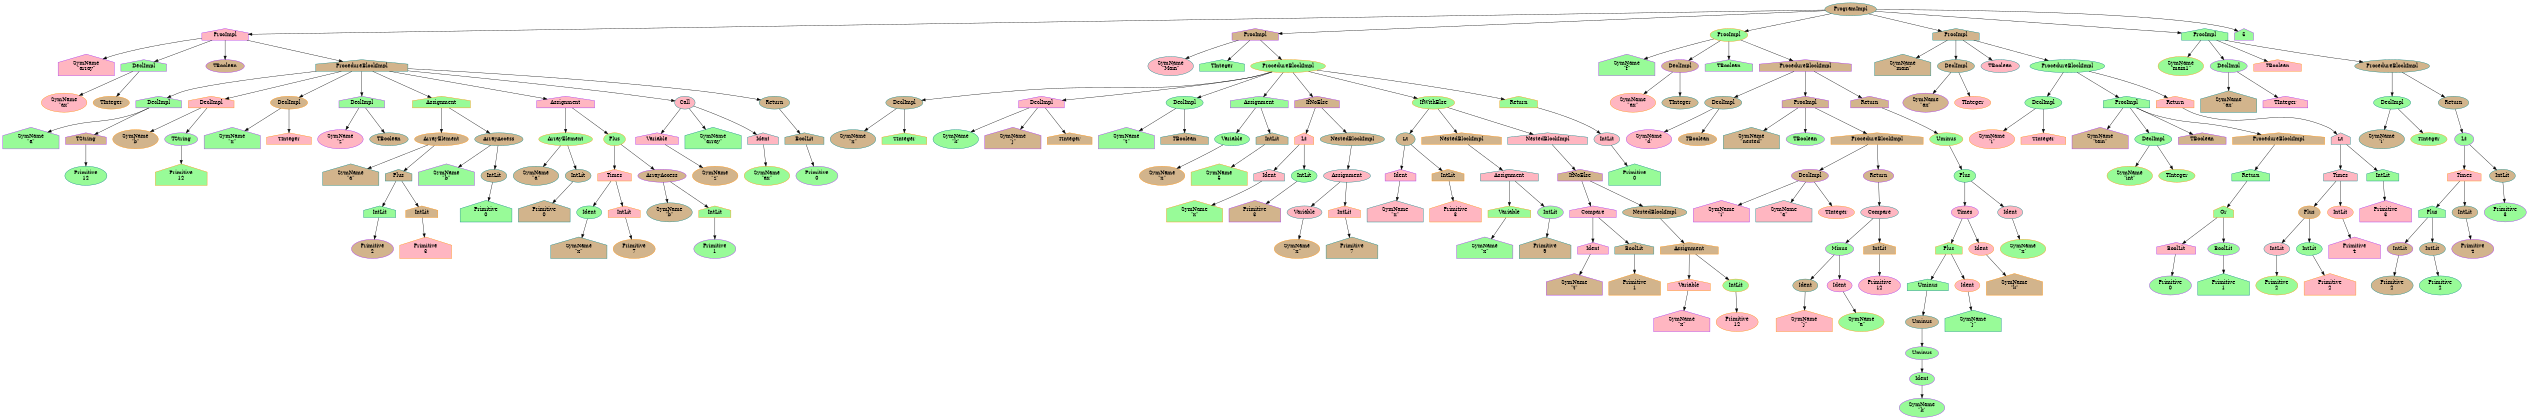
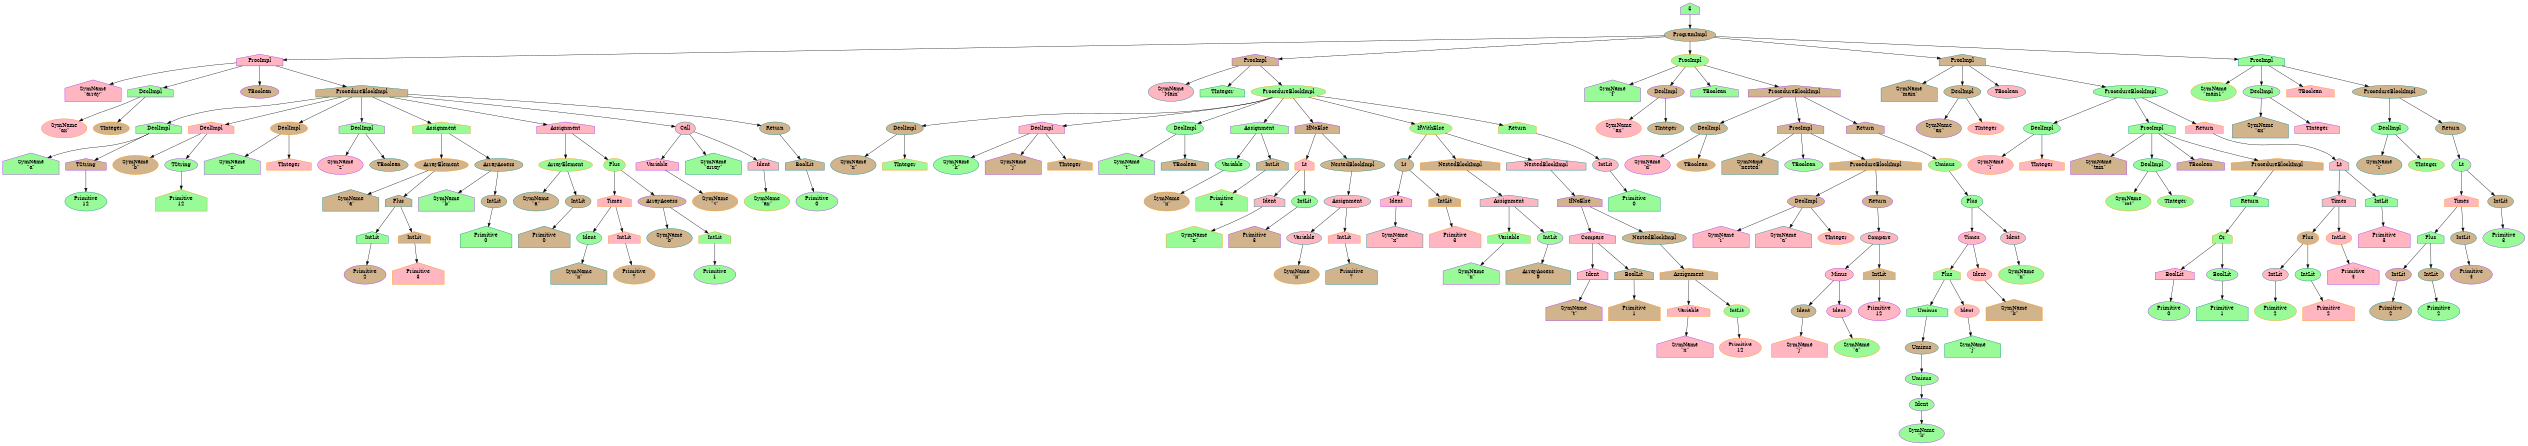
  digraph {
    node [color=teal fillcolor=tan shape=ellipse style=filled]
    n1 [label=ProgramImpl]
    n2 [color=purple fillcolor=lightpink label=ProcImpl shape=house]
    n3 [color=purple label=ProcImpl shape=house]
    n4 [color=darkorange fillcolor=palegreen label=ProcImpl]
    n5 [label=ProcImpl shape=house]
    n6 [fillcolor=palegreen label=ProcImpl shape=house]
    n7 [color=purple fillcolor=palegreen label=5 shape=house]
    n8 [color=purple fillcolor=lightpink label="SymName\n\"array\"" shape=house]
    n9 [color=purple fillcolor=palegreen label=DeclImpl shape=house]
    n10 [color=purple label=TBoolean]
    n11 [label=ProcedureBlockImpl shape=house]
    n12 [fillcolor=lightpink label="SymName\n\"Main\""]
    n13 [fillcolor=palegreen label=TInteger shape=house]
    n14 [color=darkorange fillcolor=palegreen label=ProcedureBlockImpl]
    n15 [color=purple fillcolor=palegreen label="SymName\n\"f\"" shape=house]
    n16 [color=purple label=DeclImpl]
    n17 [color=purple fillcolor=palegreen label=TBoolean shape=house]
    n18 [color=purple label=ProcedureBlockImpl shape=house]
    n19 [label="SymName\n\"main\"" shape=house]
    n20 [label=DeclImpl]
    n21 [fillcolor=lightpink label=TBoolean]
    n22 [fillcolor=palegreen label=ProcedureBlockImpl]
    n23 [color=darkorange fillcolor=palegreen label="SymName\n\"main1\""]
    n24 [color=purple fillcolor=palegreen label=DeclImpl]
    n25 [color=darkorange fillcolor=lightpink label=TBoolean shape=house]
    n26 [label=ProcedureBlockImpl]
    n27 [color=darkorange fillcolor=lightpink label="SymName\n\"ax\""]
    n28 [color=darkorange label=TInteger]
    n29 [color=purple fillcolor=palegreen label=DeclImpl shape=house]
    n30 [color=darkorange fillcolor=lightpink label=DeclImpl shape=house]
    n31 [color=darkorange label=DeclImpl]
    n32 [color=purple fillcolor=palegreen label=DeclImpl shape=house]
    n33 [color=darkorange fillcolor=palegreen label=Assignment shape=house]
    n34 [color=purple fillcolor=lightpink label=Assignment shape=house]
    n35 [fillcolor=lightpink label=Call]
    n36 [label=Return]
    n37 [color=purple fillcolor=palegreen label="SymName\n\"a\"" shape=house]
    n38 [color=purple label=TString shape=house]
    n39 [color=darkorange label="SymName\n\"b\""]
    n40 [color=purple fillcolor=palegreen label=TString]
    n41 [color=purple fillcolor=palegreen label="SymName\n\"x\"" shape=house]
    n42 [color=darkorange fillcolor=lightpink label=TInteger shape=house]
    n43 [color=purple fillcolor=lightpink label="SymName\n\"z\""]
    n44 [label=TBoolean]
    n45 [color=darkorange label=ArrayElement]
    n46 [label=ArrayAccess]
    n47 [color=darkorange fillcolor=palegreen label=ArrayElement]
    n48 [color=darkorange fillcolor=palegreen label=Plus]
    n49 [color=purple fillcolor=lightpink label=Variable shape=house]
    n50 [fillcolor=palegreen label="SymName\n\"array\"" shape=house]
    n51 [fillcolor=lightpink label=Ident shape=house]
    n52 [label=BoolLit shape=house]
    n53 [fillcolor=palegreen label="Primitive\n12"]
    n54 [color=darkorange fillcolor=palegreen label="Primitive\n12" shape=house]
    n55 [label="SymName\n\"a\"" shape=house]
    n56 [label=Plus shape=house]
    n57 [color=purple fillcolor=palegreen label="SymName\n\"b\"" shape=house]
    n58 [label=IntLit]
    n59 [fillcolor=palegreen label=IntLit shape=house]
    n60 [color=darkorange label=IntLit shape=house]
    n61 [color=purple label="Primitive\n2"]
    n62 [color=darkorange fillcolor=lightpink label="Primitive\n3" shape=house]
    n63 [fillcolor=palegreen label="Primitive\n0" shape=house]
    n64 [label="SymName\n\"a\""]
    n65 [label=IntLit]
    n66 [color=darkorange fillcolor=lightpink label=Times shape=house]
    n67 [color=purple label=ArrayAccess]
    n68 [label="Primitive\n0" shape=house]
    n69 [fillcolor=palegreen label=Ident]
    n70 [color=darkorange fillcolor=lightpink label=IntLit shape=house]
    n71 [label="SymName\n\"b\""]
    n72 [color=darkorange fillcolor=palegreen label=IntLit shape=house]
    n73 [label="SymName\n\"x\"" shape=house]
    n74 [color=darkorange label="Primitive\n7"]
    n75 [color=purple fillcolor=palegreen label="Primitive\n1"]
    n76 [color=darkorange label="SymName\n\"z\""]
    n77 [color=darkorange fillcolor=palegreen label="SymName\n\"ax\""]
    n78 [color=purple fillcolor=palegreen label="Primitive\n0"]
    n79 [label=DeclImpl]
    n80 [color=purple fillcolor=lightpink label=DeclImpl shape=house]
    n81 [fillcolor=palegreen label=DeclImpl]
    n82 [color=purple fillcolor=palegreen label=Assignment shape=house]
    n83 [color=purple label=IfNoElse shape=house]
    n84 [color=darkorange fillcolor=palegreen label=IfWithElse]
    n85 [color=darkorange fillcolor=palegreen label=Return shape=house]
    n86 [label="SymName\n\"x\""]
    n87 [color=darkorange fillcolor=palegreen label=TInteger shape=house]
    n88 [fillcolor=palegreen label="SymName\n\"k\""]
    n89 [color=purple label="SymName\n\"j\"" shape=house]
    n90 [color=darkorange label=TInteger shape=house]
    n91 [color=purple fillcolor=palegreen label="SymName\n\"t\"" shape=house]
    n92 [label=TBoolean shape=house]
    n93 [fillcolor=palegreen label=Variable]
    n94 [label=IntLit shape=house]
    n95 [color=darkorange fillcolor=lightpink label=Lt shape=house]
    n96 [label=NestedBlockImpl]
    n97 [label=Lt]
    n98 [color=darkorange label=NestedBlockImpl shape=house]
    n99 [fillcolor=lightpink label=NestedBlockImpl shape=house]
    n100 [fillcolor=lightpink label=IntLit]
    n101 [color=darkorange label="SymName\n\"x\""]
-   n102 [color=darkorange fillcolor=palegreen label="SymName\n5" shape=house]
+   n102 [color=darkorange fillcolor=palegreen label="Primitive\n5" shape=house]
    n103 [fillcolor=lightpink label=Ident shape=house]
    n104 [fillcolor=palegreen label=IntLit]
    n105 [fillcolor=lightpink label=Assignment]
    n106 [color=darkorange fillcolor=palegreen label="SymName\n\"x\"" shape=house]
    n107 [color=purple label="Primitive\n3" shape=house]
    n108 [fillcolor=lightpink label=Variable]
    n109 [color=darkorange fillcolor=lightpink label=IntLit shape=house]
    n110 [color=darkorange label="SymName\n\"x\""]
    n111 [label="Primitive\n7" shape=house]
    n112 [color=purple fillcolor=lightpink label=Ident shape=house]
    n113 [color=darkorange label=IntLit shape=house]
    n114 [fillcolor=lightpink label=Assignment shape=house]
    n115 [color=purple label=IfNoElse shape=house]
    n116 [fillcolor=lightpink label="SymName\n\"x\"" shape=house]
    n117 [color=darkorange fillcolor=lightpink label="Primitive\n3" shape=house]
    n118 [color=darkorange fillcolor=palegreen label=Variable shape=house]
    n119 [color=purple fillcolor=palegreen label=IntLit]
    n120 [color=purple fillcolor=palegreen label="SymName\n\"x\"" shape=house]
-   n121 [label="Primitive\n9" shape=house]
+   n121 [label="ArrayAccess\n9" shape=house]
    n122 [color=purple fillcolor=lightpink label=Compare shape=house]
    n123 [label=NestedBlockImpl]
    n124 [color=purple fillcolor=lightpink label=Ident shape=house]
    n125 [label=BoolLit shape=house]
    n126 [color=darkorange label=Assignment shape=house]
    n127 [color=purple label="SymName\n\"t\"" shape=house]
    n128 [color=darkorange label="Primitive\n1" shape=house]
    n129 [color=darkorange fillcolor=lightpink label=Variable shape=house]
    n130 [color=darkorange fillcolor=palegreen label=IntLit]
    n131 [color=purple fillcolor=lightpink label="SymName\n\"x\"" shape=house]
    n132 [color=darkorange fillcolor=lightpink label="Primitive\n12"]
    n133 [fillcolor=palegreen label="Primitive\n0" shape=house]
    n134 [color=darkorange fillcolor=lightpink label="SymName\n\"ax\""]
    n135 [label=TInteger]
    n136 [label=DeclImpl]
    n137 [color=purple label=ProcImpl shape=house]
    n138 [color=purple label=Return shape=house]
    n139 [color=purple fillcolor=lightpink label="SymName\n\"d\""]
    n140 [color=darkorange label=TBoolean]
    n141 [label="SymName\n\"nested\"" shape=house]
    n142 [color=purple fillcolor=palegreen label=TBoolean]
    n143 [color=darkorange label=ProcedureBlockImpl shape=house]
    n144 [color=darkorange fillcolor=palegreen label=Uminus]
    n145 [color=purple label=DeclImpl]
    n146 [color=purple label=Return]
    n147 [color=purple fillcolor=lightpink label="SymName\n\"i\"" shape=house]
    n148 [fillcolor=lightpink label="SymName\n\"a\"" shape=house]
    n149 [color=darkorange fillcolor=lightpink label=TInteger]
    n150 [fillcolor=lightpink label=Compare]
-   n151 [color=purple fillcolor=palegreen label=Minus]
+   n151 [color=purple fillcolor=lightpink label=Minus]
    n152 [color=darkorange label=IntLit shape=house]
    n153 [label=Ident]
    n154 [color=purple fillcolor=lightpink label=Ident]
    n155 [color=purple fillcolor=lightpink label="Primitive\n12"]
    n156 [color=darkorange fillcolor=lightpink label="SymName\n\"j\"" shape=house]
    n157 [color=darkorange fillcolor=palegreen label="SymName\n\"a\""]
    n158 [fillcolor=palegreen label=Plus]
    n159 [color=purple fillcolor=lightpink label=Times]
    n160 [fillcolor=lightpink label=Ident]
    n161 [color=darkorange fillcolor=palegreen label=Plus shape=house]
    n162 [color=darkorange fillcolor=lightpink label=Ident]
    n163 [color=darkorange fillcolor=palegreen label="SymName\n\"x\""]
    n164 [fillcolor=palegreen label=Uminus shape=house]
    n165 [color=darkorange fillcolor=lightpink label=Ident]
    n166 [color=darkorange label="SymName\n\"k\"" shape=house]
    n167 [label=Uminus]
    n168 [fillcolor=palegreen label="SymName\n\"j\"" shape=house]
    n169 [color=purple fillcolor=palegreen label=Uminus]
    n170 [color=purple fillcolor=palegreen label=Ident]
    n171 [color=purple fillcolor=palegreen label="SymName\n\"k\""]
    n172 [color=purple label="SymName\n\"ax\""]
    n173 [color=darkorange fillcolor=lightpink label=TInteger]
    n174 [fillcolor=palegreen label=DeclImpl]
    n175 [fillcolor=palegreen label=ProcImpl shape=house]
    n176 [color=darkorange fillcolor=lightpink label=Return shape=house]
    n177 [color=darkorange fillcolor=lightpink label="SymName\n\"i\""]
    n178 [color=darkorange fillcolor=lightpink label=TInteger shape=house]
    n179 [color=purple label="SymName\n\"tain\"" shape=house]
    n180 [fillcolor=palegreen label=DeclImpl]
    n181 [color=purple label=TBoolean shape=house]
    n182 [color=darkorange label=ProcedureBlockImpl shape=house]
    n183 [fillcolor=lightpink label=Lt shape=house]
    n184 [color=darkorange fillcolor=palegreen label="SymName\n\"int\""]
    n185 [color=darkorange fillcolor=palegreen label=TInteger]
    n186 [fillcolor=palegreen label=Return shape=house]
    n187 [color=darkorange fillcolor=palegreen label=Or shape=house]
    n188 [color=purple fillcolor=lightpink label=BoolLit shape=house]
    n189 [color=purple fillcolor=palegreen label=BoolLit]
    n190 [color=purple fillcolor=palegreen label="Primitive\n0"]
    n191 [fillcolor=palegreen label="Primitive\n1" shape=house]
    n192 [fillcolor=lightpink label=Times shape=house]
    n193 [fillcolor=palegreen label=IntLit shape=house]
    n194 [color=darkorange label=Plus]
    n195 [color=darkorange fillcolor=lightpink label=IntLit]
    n196 [color=purple fillcolor=lightpink label="Primitive\n3" shape=house]
    n197 [fillcolor=lightpink label=IntLit]
    n198 [fillcolor=palegreen label=IntLit]
    n199 [color=purple fillcolor=lightpink label="Primitive\n4" shape=house]
    n200 [color=darkorange fillcolor=palegreen label="Primitive\n2"]
    n201 [color=darkorange fillcolor=lightpink label="Primitive\n2" shape=house]
    n202 [label="SymName\n\"ax\"" shape=house]
    n203 [color=purple fillcolor=lightpink label=TInteger shape=house]
    n204 [fillcolor=palegreen label=DeclImpl]
    n205 [label=Return]
    n206 [label="SymName\n\"i\""]
    n207 [color=darkorange fillcolor=palegreen label=TInteger]
    n208 [color=purple fillcolor=palegreen label=Lt]
    n209 [color=darkorange fillcolor=lightpink label=Times shape=house]
    n210 [label=IntLit]
    n211 [fillcolor=palegreen label=Plus shape=house]
    n212 [label=IntLit]
    n213 [color=purple fillcolor=palegreen label="Primitive\n3"]
    n214 [color=purple label=IntLit]
    n215 [label=IntLit]
    n216 [color=purple label="Primitive\n4"]
    n217 [label="Primitive\n2"]
    n218 [fillcolor=palegreen label="Primitive\n2"]
    n1 -> n2
    n1 -> n3
    n1 -> n4
    n1 -> n5
    n1 -> n6
    n2 -> n8
    n2 -> n9
    n2 -> n10
    n2 -> n11
    n3 -> n12
    n3 -> n13
    n3 -> n14
    n4 -> n15
    n4 -> n16
    n4 -> n17
    n4 -> n18
    n5 -> n19
    n5 -> n20
    n5 -> n21
    n5 -> n22
    n6 -> n23
    n6 -> n24
    n6 -> n25
    n6 -> n26
-   n1 -> n7
+   n7 -> n1
    n9 -> n27
    n9 -> n28
    n11 -> n29
    n11 -> n30
    n11 -> n31
    n11 -> n32
    n11 -> n33
    n11 -> n34
    n11 -> n35
    n11 -> n36
    n14 -> n79
    n14 -> n80
    n14 -> n81
    n14 -> n82
    n14 -> n83
    n14 -> n84
    n14 -> n85
    n16 -> n134
    n16 -> n135
    n18 -> n136
    n18 -> n137
    n18 -> n138
    n20 -> n172
    n20 -> n173
    n22 -> n174
    n22 -> n175
    n22 -> n176
    n24 -> n202
    n24 -> n203
    n26 -> n204
    n26 -> n205
    n29 -> n37
    n29 -> n38
    n30 -> n39
    n30 -> n40
    n31 -> n41
    n31 -> n42
    n32 -> n43
    n32 -> n44
    n33 -> n45
    n33 -> n46
    n34 -> n47
    n34 -> n48
    n35 -> n49
    n35 -> n50
    n35 -> n51
    n36 -> n52
    n38 -> n53
    n40 -> n54
    n45 -> n55
    n45 -> n56
    n46 -> n57
    n46 -> n58
    n47 -> n64
    n47 -> n65
    n48 -> n66
    n48 -> n67
    n49 -> n76
    n51 -> n77
    n52 -> n78
    n56 -> n59
    n56 -> n60
    n58 -> n63
    n59 -> n61
    n60 -> n62
    n65 -> n68
    n66 -> n69
    n66 -> n70
    n67 -> n71
    n67 -> n72
    n69 -> n73
    n70 -> n74
    n72 -> n75
    n79 -> n86
    n79 -> n87
    n80 -> n88
    n80 -> n89
    n80 -> n90
    n81 -> n91
    n81 -> n92
    n82 -> n93
    n82 -> n94
    n83 -> n95
    n83 -> n96
    n84 -> n97
    n84 -> n98
    n84 -> n99
    n85 -> n100
    n93 -> n101
    n94 -> n102
    n95 -> n103
    n95 -> n104
    n96 -> n105
    n97 -> n112
    n97 -> n113
    n98 -> n114
    n99 -> n115
    n100 -> n133
    n103 -> n106
    n104 -> n107
    n105 -> n108
    n105 -> n109
    n108 -> n110
    n109 -> n111
    n112 -> n116
    n113 -> n117
    n114 -> n118
    n114 -> n119
    n115 -> n122
    n115 -> n123
    n118 -> n120
    n119 -> n121
    n122 -> n124
    n122 -> n125
    n123 -> n126
    n124 -> n127
    n125 -> n128
    n126 -> n129
    n126 -> n130
    n129 -> n131
    n130 -> n132
    n136 -> n139
    n136 -> n140
    n137 -> n141
    n137 -> n142
    n137 -> n143
    n138 -> n144
    n143 -> n145
    n143 -> n146
    n144 -> n158
    n145 -> n147
    n145 -> n148
    n145 -> n149
    n146 -> n150
    n150 -> n151
    n150 -> n152
    n151 -> n153
    n151 -> n154
    n152 -> n155
    n153 -> n156
    n154 -> n157
    n158 -> n159
    n158 -> n160
    n159 -> n161
    n159 -> n162
    n160 -> n163
    n161 -> n164
    n161 -> n165
    n162 -> n166
    n164 -> n167
    n165 -> n168
    n167 -> n169
    n169 -> n170
    n170 -> n171
    n174 -> n177
    n174 -> n178
    n175 -> n179
    n175 -> n180
    n175 -> n181
    n175 -> n182
    n176 -> n183
    n180 -> n184
    n180 -> n185
    n182 -> n186
    n183 -> n192
    n183 -> n193
    n186 -> n187
    n187 -> n188
    n187 -> n189
    n188 -> n190
    n189 -> n191
    n192 -> n194
    n192 -> n195
    n193 -> n196
    n194 -> n197
    n194 -> n198
    n195 -> n199
    n197 -> n200
    n198 -> n201
    n204 -> n206
    n204 -> n207
    n205 -> n208
    n208 -> n209
    n208 -> n210
    n209 -> n211
    n209 -> n212
    n210 -> n213
    n211 -> n214
    n211 -> n215
    n212 -> n216
    n214 -> n217
    n215 -> n218
  }
